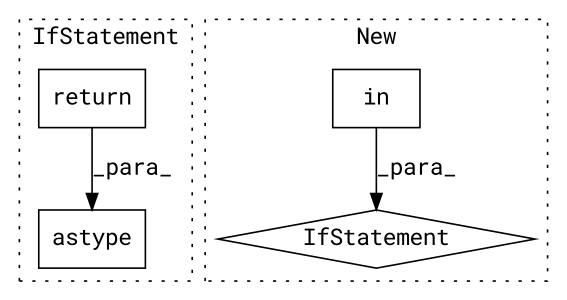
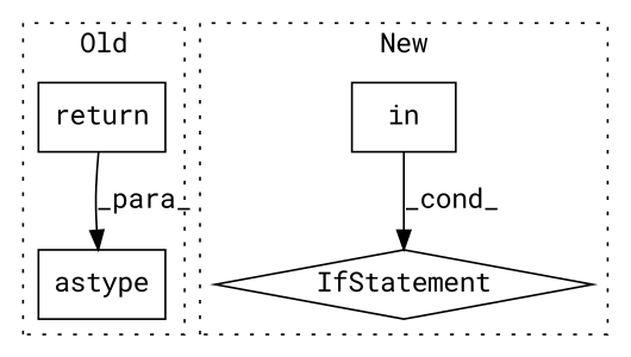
  digraph {
    fontname="Roboto Mono"
    node [fontname="Roboto Mono" shape=box]
    edge [fontname="Roboto Mono"]
    n1 [a=32 l="7,1" label=astype s="6013,6031"]
    n2 [a=41 l=7 label=return s=5963]
    n3 [a=105 l=33 label=in s=6120]
    n4 [a=25 l="4,2" label=IfStatement s="6111,6197" shape=diamond]
    subgraph cluster_1 {
-     label=IfStatement
+     label=Old
      style=dotted
      n1
      n2
    }
    subgraph cluster_2 {
      label=New
      style=dotted
      n3
      n4
    }
    n2 -> n1 [label=_para_]
-   n3 -> n4 [label=_para_]
+   n3 -> n4 [label=_cond_]
  }
